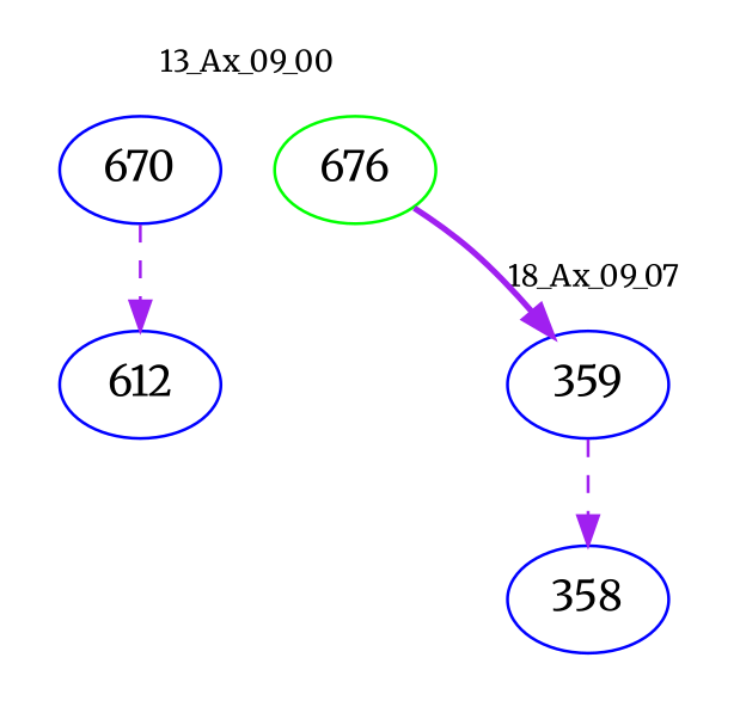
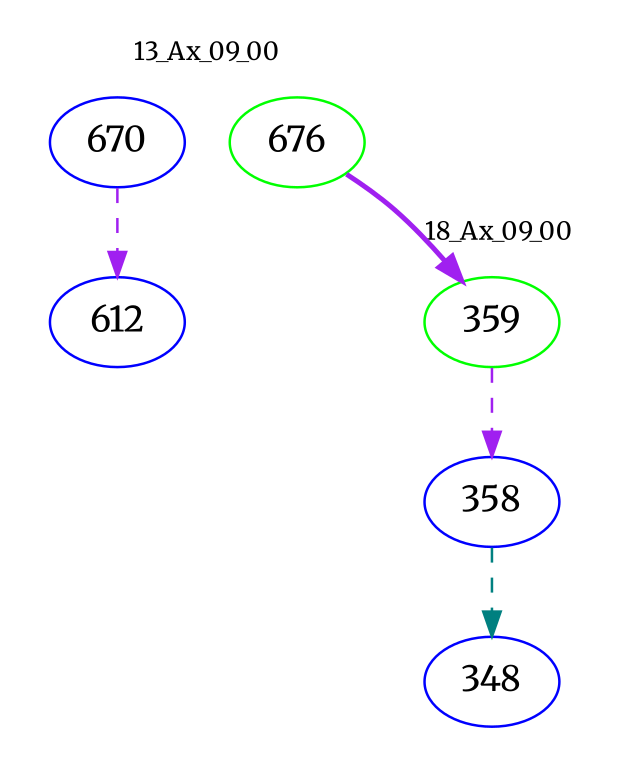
  digraph {
    fontname=Merriweather
    node [color=blue fontname=Merriweather]
    edge [color=purple fontname=Merriweather style=dashed]
-   n1 [label=359]
+   n1 [color=green label=359]
    n2 [label=358]
+   n3 [label=348]
    n4 [color=green label=676]
    n5 [label=670]
    n6 [label=612]
    subgraph cluster_1 {
      color=white
      fontsize=10
-     label="18_Ax_09_07"
+     label="18_Ax_09_00"
      n1
      n2
+     n3
    }
    subgraph cluster_2 {
      color=white
      fontsize=10
      label="13_Ax_09_00"
      n4
      n5
      n6
    }
    n1 -> n2
+   n2 -> n3 [color=teal]
    n4 -> n1 [style=bold]
    n5 -> n6
  }
